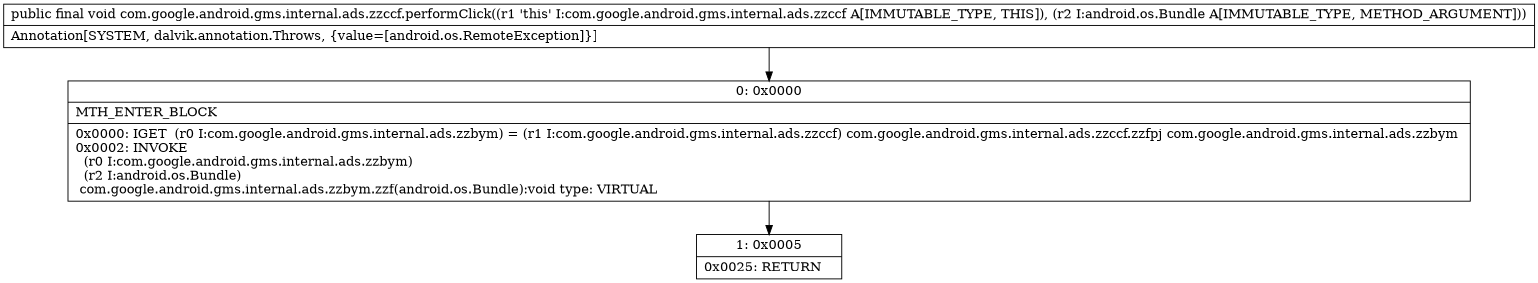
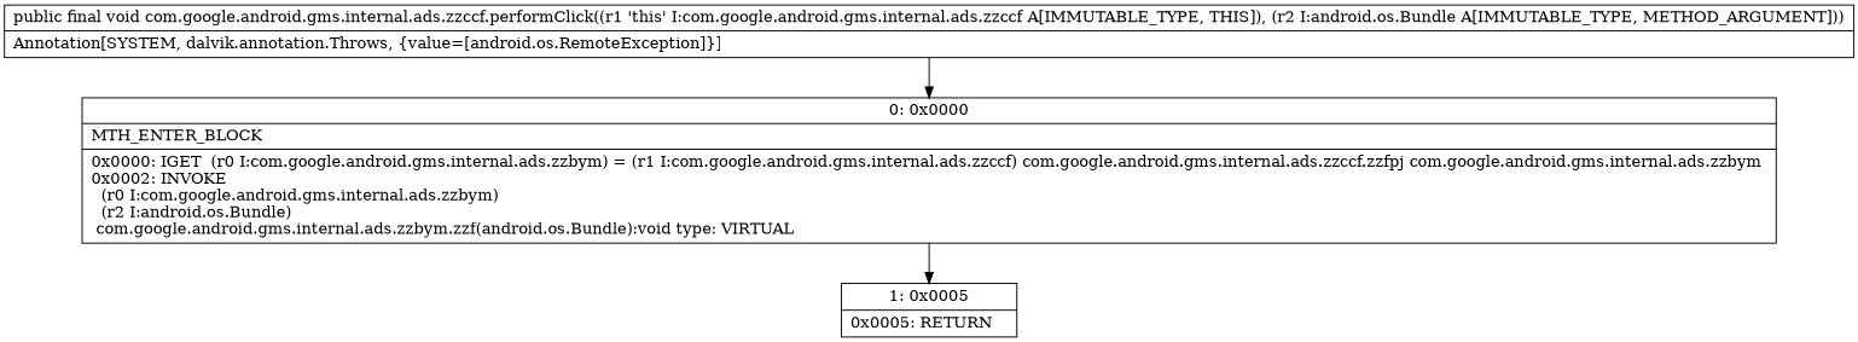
  digraph {
    fontname="DejaVu Serif"
    node [shape=record fontname="DejaVu Serif"]
    edge [fontname="DejaVu Serif"]
    n1 [label="{0\:\ 0x0000|MTH_ENTER_BLOCK\l|0x0000: IGET  (r0 I:com.google.android.gms.internal.ads.zzbym) = (r1 I:com.google.android.gms.internal.ads.zzccf) com.google.android.gms.internal.ads.zzccf.zzfpj com.google.android.gms.internal.ads.zzbym \l0x0002: INVOKE  \l  (r0 I:com.google.android.gms.internal.ads.zzbym)\l  (r2 I:android.os.Bundle)\l com.google.android.gms.internal.ads.zzbym.zzf(android.os.Bundle):void type: VIRTUAL \l}"]
-   n2 [label="{1\:\ 0x0005|0x0025: RETURN   \l}"]
+   n2 [label="{1\:\ 0x0005|0x0005: RETURN   \l}"]
    n3 [label="{public final void com.google.android.gms.internal.ads.zzccf.performClick((r1 'this' I:com.google.android.gms.internal.ads.zzccf A[IMMUTABLE_TYPE, THIS]), (r2 I:android.os.Bundle A[IMMUTABLE_TYPE, METHOD_ARGUMENT]))  | Annotation[SYSTEM, dalvik.annotation.Throws, \{value=[android.os.RemoteException]\}]\l}"]
    n1 -> n2
    n3 -> n1
  }
